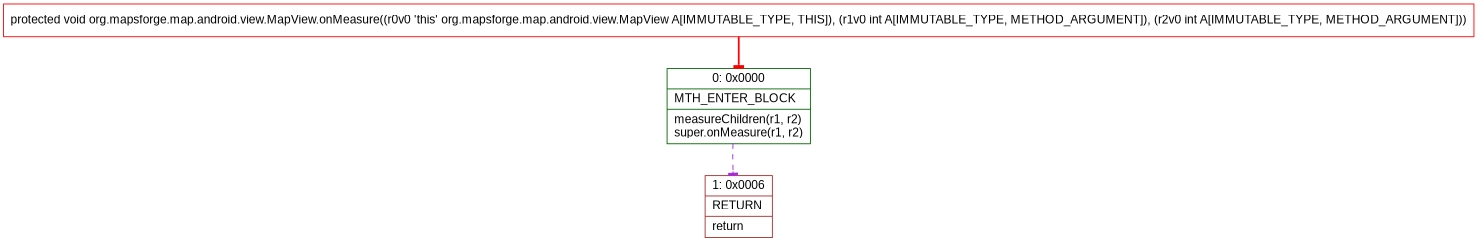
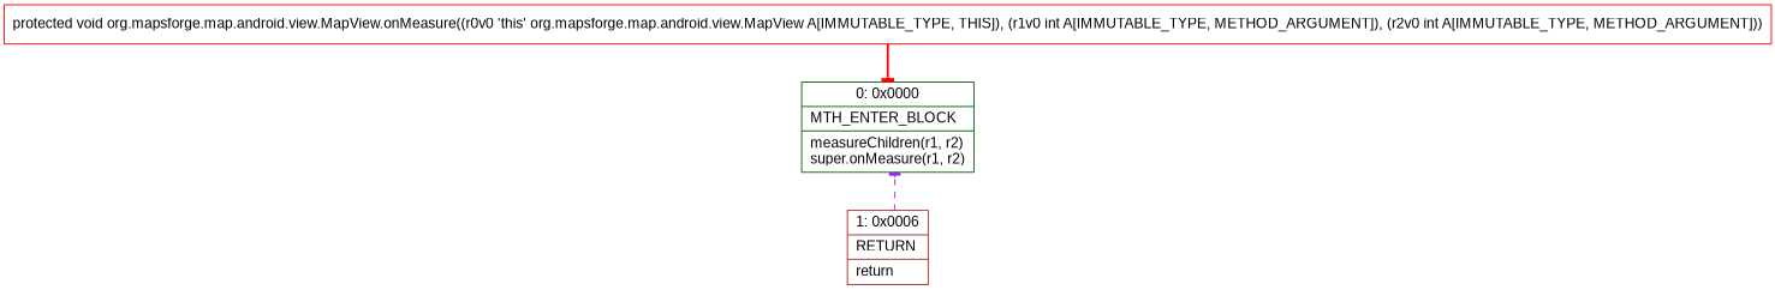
  digraph {
    fontname="Liberation Sans"
    node [shape=record fontname="Liberation Sans"]
    edge [arrowhead=tee fontname="Liberation Sans"]
    n1 [label="{0\:\ 0x0000|MTH_ENTER_BLOCK\l|measureChildren(r1, r2)\lsuper.onMeasure(r1, r2)\l}" color=darkgreen]
    n2 [label="{1\:\ 0x0006|RETURN\l|return\l}" color=brown]
    n3 [label="{protected void org.mapsforge.map.android.view.MapView.onMeasure((r0v0 'this' org.mapsforge.map.android.view.MapView A[IMMUTABLE_TYPE, THIS]), (r1v0 int A[IMMUTABLE_TYPE, METHOD_ARGUMENT]), (r2v0 int A[IMMUTABLE_TYPE, METHOD_ARGUMENT])) }" color=red]
-   n1 -> n2 [color=purple style=dashed]
+   n2 -> n1 [color=purple style=dashed]
    n3 -> n1 [color=red style=bold]
  }
